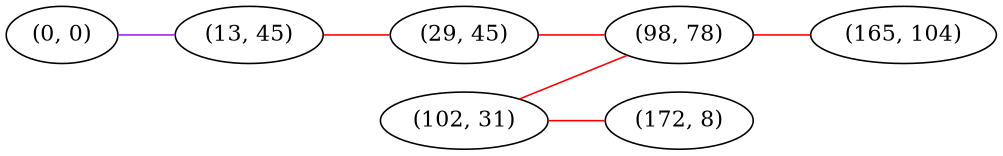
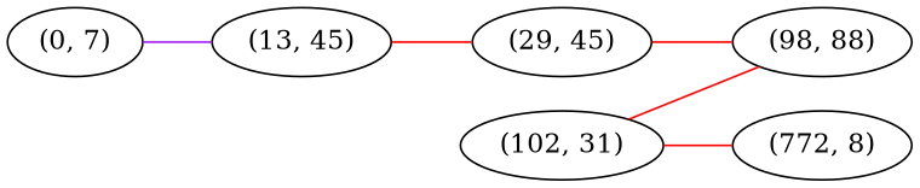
  graph {
    rankdir=LR
    edge [color=red weight=1]
    n1 [label="(13, 45)"]
-   "(0, 0)"
+   "(0, 0)" [label="(0, 7)"]
    "(29, 45)"
-   "(98, 78)"
+   "(98, 78)" [label="(98, 88)"]
    "(102, 31)"
-   "(172, 8)"
-   "(165, 104)"
+   "(172, 8)" [label="(772, 8)"]
    n1 -- "(29, 45)"
    "(0, 0)" -- n1 [color=purple weight=4]
    "(29, 45)" -- "(98, 78)"
-   "(98, 78)" -- "(165, 104)"
    "(102, 31)" -- "(98, 78)"
    "(102, 31)" -- "(172, 8)"
  }
